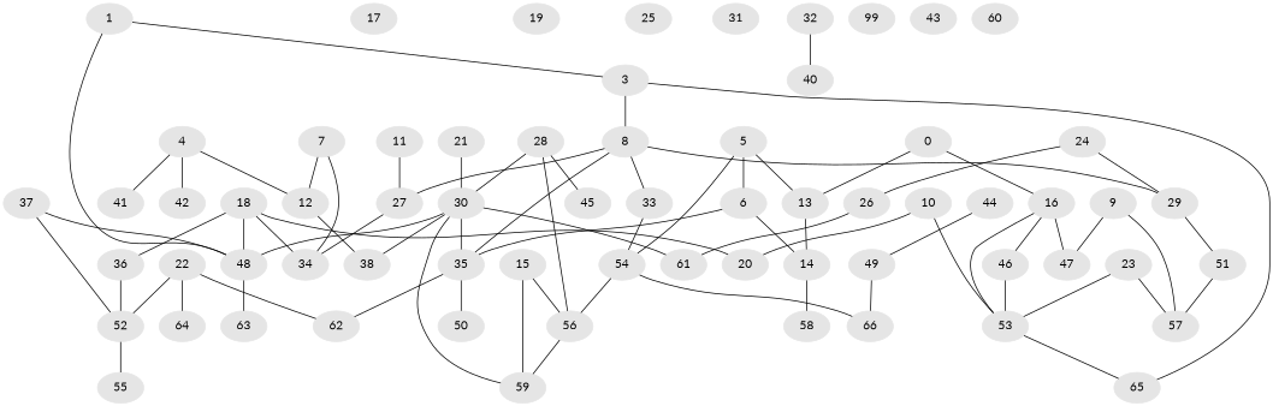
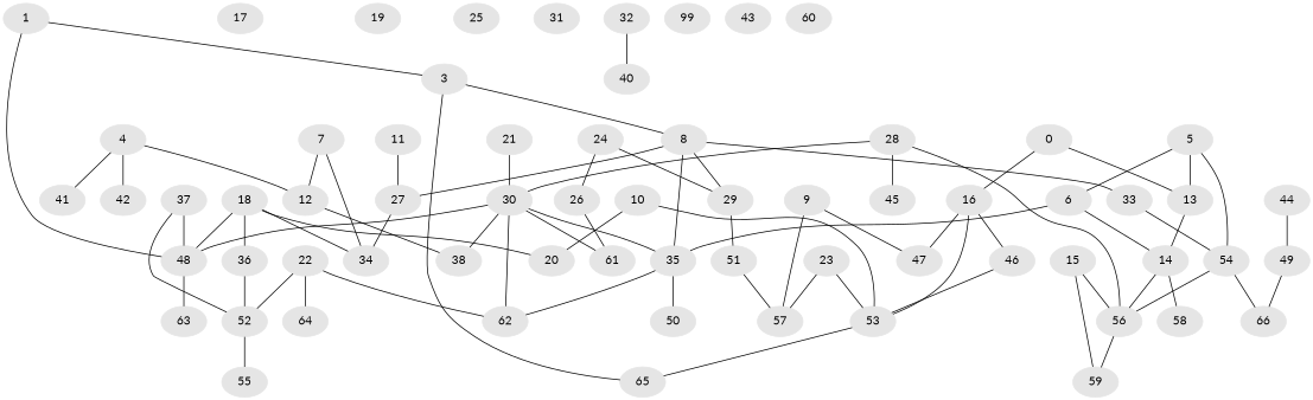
  graph {
    fontname=Lato
    node [color=gray90 fontname=Lato style=filled]
    edge [fontname=Lato]
    1
    3
    48
    8
    65
    63
    n7 [label=0]
    13
    16
    14
    47
    53
    46
    35
    27
    29
    33
    4
    12
    41
    42
    38
    5
    6
    54
    56
    66
    58
    62
    50
    7
    34
    22
    52
    64
    51
    9
    57
    10
    20
    11
    59
    15
    17
    18
    36
    19
    21
    30
    61
    55
    23
    24
    26
    25
    28
    45
    31
    32
    40
    37
    n62 [label=99]
    43
    44
    49
    60
    1 -- 3
    1 -- 48
    3 -- 8
    3 -- 65
    48 -- 63
    8 -- 35
    8 -- 27
    8 -- 29
    8 -- 33
    n7 -- 13
    n7 -- 16
    13 -- 14
    16 -- 47
    16 -- 53
    16 -- 46
+   14 -- 56
    14 -- 58
    53 -- 65
    46 -- 53
    35 -- 62
    35 -- 50
    27 -- 34
    29 -- 51
    33 -- 54
    4 -- 12
    4 -- 41
    4 -- 42
    12 -- 38
    5 -- 13
    5 -- 6
    5 -- 54
    6 -- 14
    6 -- 35
    54 -- 56
    54 -- 66
    56 -- 59
    7 -- 12
    7 -- 34
    22 -- 62
    22 -- 52
    22 -- 64
    52 -- 55
    51 -- 57
    9 -- 47
    9 -- 57
    10 -- 53
    10 -- 20
    11 -- 27
    15 -- 56
    15 -- 59
    18 -- 48
    18 -- 34
    18 -- 20
    18 -- 36
    36 -- 52
    21 -- 30
    30 -- 48
    30 -- 35
    30 -- 38
-   30 -- 59
+   30 -- 62
    30 -- 61
    23 -- 53
    23 -- 57
    24 -- 29
    24 -- 26
    26 -- 61
    28 -- 56
    28 -- 30
    28 -- 45
    32 -- 40
    37 -- 48
    37 -- 52
    44 -- 49
    49 -- 66
  }
